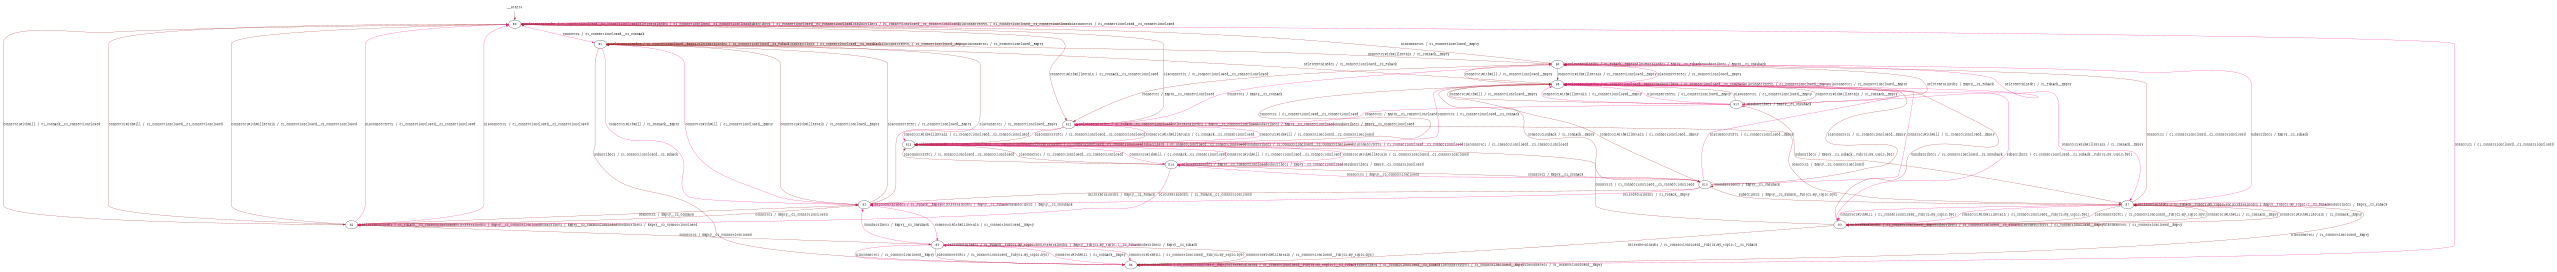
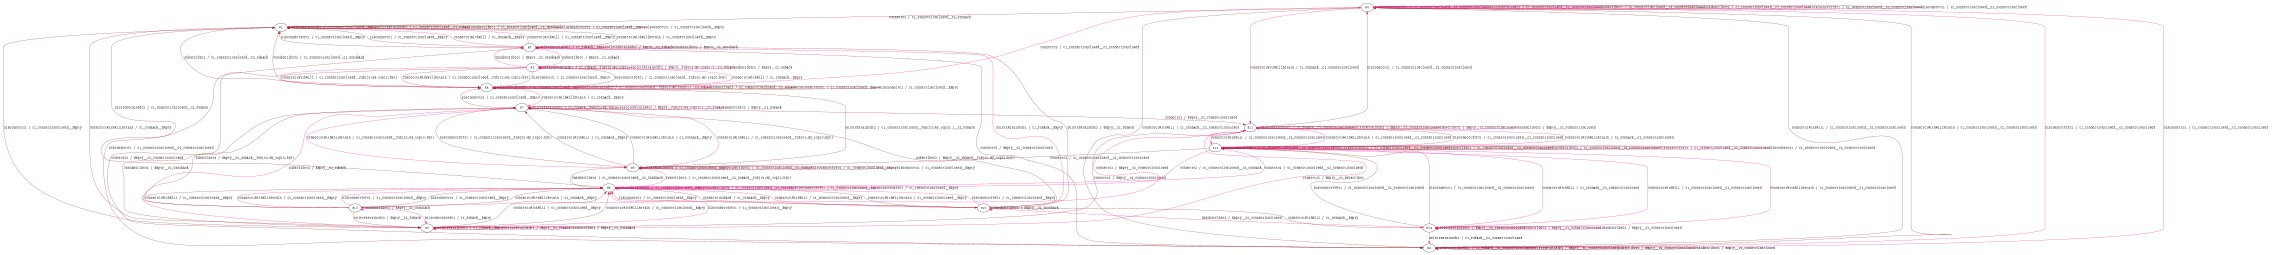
  digraph {
    fontname="Courier Prime"
    node [fontname="Courier Prime"]
    edge [color=brown fontname="Courier Prime"]
    n1 [label=s0]
    n2 [label=s1]
    n3 [label=s2]
    n4 [label=s11]
    n5 [label=s3]
    n6 [label=s4]
    n7 [label=s6]
    n8 [label=s12]
    n9 [label=s5]
    n10 [label=s7]
    n11 [label=s8]
    n12 [label=s14]
    n13 [label=s9]
    n14 [label=s10]
    n15 [label=s13]
-   __start0 [shape=none]
    n1 -> n1 [color=deeppink label="DeleteRetainedC1 / c1_ConnectionClosed__c2_ConnectionClosed"]
    n1 -> n1 [color=deeppink label="DeleteRetainedC2 / c1_ConnectionClosed__c2_ConnectionClosed"]
    n1 -> n1 [color=deeppink label="SubscribeC2 / c1_ConnectionClosed__c2_ConnectionClosed"]
    n1 -> n1 [label="UnSubScribeC2 / c1_ConnectionClosed__c2_ConnectionClosed"]
    n1 -> n1 [color=deeppink label="DisconnectTCPC1 / c1_ConnectionClosed__c2_ConnectionClosed"]
    n1 -> n1 [label="DisconnectC1 / c1_ConnectionClosed__c2_ConnectionClosed"]
-   n1 -> n2 [color=deeppink label="ConnectC2 / c1_ConnectionClosed__c2_ConnAck"]
+   n1 -> n2 [label="ConnectC2 / c1_ConnectionClosed__c2_ConnAck"]
    n1 -> n3 [label="ConnectC1WithWill / c1_ConnAck__c2_ConnectionClosed"]
-   n1 -> n4 [label="ConnectC1WithWillRetain / c1_ConnAck__c2_ConnectionClosed"]
+   n1 -> n4 [color=deeppink label="ConnectC1WithWillRetain / c1_ConnAck__c2_ConnectionClosed"]
    n2 -> n2 [label="DeleteRetainedC1 / c1_ConnectionClosed__Empty"]
    n2 -> n2 [label="DeleteRetainedC2 / c1_ConnectionClosed__c2_PubAck"]
    n2 -> n2 [label="UnSubScribeC2 / c1_ConnectionClosed__c2_UnSubAck"]
    n2 -> n2 [label="DisconnectTCPC1 / c1_ConnectionClosed__Empty"]
    n2 -> n2 [label="DisconnectC1 / c1_ConnectionClosed__Empty"]
    n2 -> n5 [color=deeppink label="ConnectC1WithWill / c1_ConnAck__Empty"]
    n2 -> n6 [label="SubscribeC2 / c1_ConnectionClosed__c2_SubAck"]
    n2 -> n7 [label="ConnectC1WithWillRetain / c1_ConnAck__Empty"]
    n3 -> n1 [label="ConnectC1WithWill / c1_ConnectionClosed__c2_ConnectionClosed"]
    n3 -> n1 [label="ConnectC1WithWillRetain / c1_ConnectionClosed__c2_ConnectionClosed"]
    n3 -> n1 [color=deeppink label="DisconnectTCPC1 / c1_ConnectionClosed__c2_ConnectionClosed"]
    n3 -> n1 [color=deeppink label="DisconnectC1 / c1_ConnectionClosed__c2_ConnectionClosed"]
    n3 -> n3 [color=deeppink label="DeleteRetainedC1 / c1_PubAck__c2_ConnectionClosed"]
    n3 -> n3 [label="DeleteRetainedC2 / Empty__c2_ConnectionClosed"]
    n3 -> n3 [color=deeppink label="SubscribeC2 / Empty__c2_ConnectionClosed"]
    n3 -> n3 [label="UnSubScribeC2 / Empty__c2_ConnectionClosed"]
-   n3 -> n5 [label="ConnectC2 / Empty__c2_ConnAck"]
+   n3 -> n5 [label="DisconnectC1 / c1_ConnectionClosed__c2_ConnectionClosed"]
    n4 -> n1 [label="DisconnectC1 / c1_ConnectionClosed__c2_ConnectionClosed"]
    n4 -> n4 [color=deeppink label="DeleteRetainedC1 / c1_PubAck__c2_ConnectionClosed"]
    n4 -> n4 [label="DeleteRetainedC2 / Empty__c2_ConnectionClosed"]
    n4 -> n4 [label="SubscribeC2 / Empty__c2_ConnectionClosed"]
    n4 -> n4 [color=deeppink label="UnSubScribeC2 / Empty__c2_ConnectionClosed"]
-   n4 -> n7 [color=deeppink label="ConnectC2 / Empty__c2_ConnAck"]
+   n4 -> n7 [color=deeppink label="ConnectC2 / Empty__c2_SubscribeC"]
    n4 -> n8 [color=deeppink label="ConnectC1WithWill / c1_ConnectionClosed__c2_ConnectionClosed"]
    n4 -> n8 [color=deeppink label="ConnectC1WithWillRetain / c1_ConnectionClosed__c2_ConnectionClosed"]
    n4 -> n8 [label="DisconnectTCPC1 / c1_ConnectionClosed__c2_ConnectionClosed"]
    n5 -> n2 [color=deeppink label="ConnectC1WithWill / c1_ConnectionClosed__Empty"]
    n5 -> n2 [label="ConnectC1WithWillRetain / c1_ConnectionClosed__Empty"]
    n5 -> n2 [label="DisconnectTCPC1 / c1_ConnectionClosed__Empty"]
    n5 -> n2 [label="DisconnectC1 / c1_ConnectionClosed__Empty"]
    n5 -> n3 [label="ConnectC2 / Empty__c2_ConnectionClosed"]
    n5 -> n5 [label="DeleteRetainedC1 / c1_PubAck__Empty"]
    n5 -> n5 [color=deeppink label="DeleteRetainedC2 / Empty__c2_PubAck"]
    n5 -> n5 [color=deeppink label="UnSubScribeC2 / Empty__c2_UnSubAck"]
-   n5 -> n9 [color=deeppink label="ConnectC1WithWillRetain / c1_ConnectionClosed__Empty"]
+   n5 -> n9 [color=deeppink label="SubscribeC2 / Empty__c2_SubAck"]
    n6 -> n1 [color=deeppink label="ConnectC2 / c1_ConnectionClosed__c2_ConnectionClosed"]
+   n6 -> n2 [label="UnSubScribeC2 / c1_ConnectionClosed__c2_UnSubAck"]
    n6 -> n6 [color=deeppink label="DeleteRetainedC1 / c1_ConnectionClosed__Empty"]
    n6 -> n6 [color=deeppink label="DeleteRetainedC2 / c1_ConnectionClosed__Pub(c2,my_topic,)__c2_PubAck"]
    n6 -> n6 [color=deeppink label="SubscribeC2 / c1_ConnectionClosed__c2_SubAck"]
    n6 -> n6 [label="DisconnectTCPC1 / c1_ConnectionClosed__Empty"]
    n6 -> n6 [label="DisconnectC1 / c1_ConnectionClosed__Empty"]
    n6 -> n9 [color=deeppink label="ConnectC1WithWill / c1_ConnAck__Empty"]
-   n11 -> n10 [color=deeppink label="ConnectC1WithWillRetain / c1_ConnAck__Empty"]
-   n7 -> n1 [label="DisconnectC1 / c1_ConnectionClosed__Empty"]
+   n6 -> n10 [color=deeppink label="ConnectC1WithWillRetain / c1_ConnAck__Empty"]
+   n7 -> n2 [label="DisconnectC1 / c1_ConnectionClosed__Empty"]
    n7 -> n4 [label="ConnectC2 / Empty__c2_ConnectionClosed"]
    n7 -> n7 [color=deeppink label="DeleteRetainedC1 / c1_PubAck__Empty"]
    n7 -> n7 [label="DeleteRetainedC2 / Empty__c2_PubAck"]
    n7 -> n7 [color=deeppink label="UnSubScribeC2 / Empty__c2_UnSubAck"]
    n7 -> n10 [color=deeppink label="SubscribeC2 / Empty__c2_SubAck"]
    n7 -> n11 [label="ConnectC1WithWill / c1_ConnectionClosed__Empty"]
    n7 -> n11 [label="ConnectC1WithWillRetain / c1_ConnectionClosed__Empty"]
    n7 -> n11 [color=deeppink label="DisconnectTCPC1 / c1_ConnectionClosed__Empty"]
    n8 -> n4 [color=deeppink label="ConnectC1WithWillRetain / c1_ConnAck__c2_ConnectionClosed"]
    n8 -> n8 [label="DeleteRetainedC1 / c1_ConnectionClosed__c2_ConnectionClosed"]
    n8 -> n8 [color=deeppink label="DeleteRetainedC2 / c1_ConnectionClosed__c2_ConnectionClosed"]
    n8 -> n8 [label="SubscribeC2 / c1_ConnectionClosed__c2_ConnectionClosed"]
    n8 -> n8 [label="UnSubScribeC2 / c1_ConnectionClosed__c2_ConnectionClosed"]
    n8 -> n8 [label="DisconnectTCPC1 / c1_ConnectionClosed__c2_ConnectionClosed"]
    n8 -> n8 [color=deeppink label="DisconnectC1 / c1_ConnectionClosed__c2_ConnectionClosed"]
    n8 -> n11 [color=deeppink label="ConnectC2 / c1_ConnectionClosed__c2_ConnAck"]
    n8 -> n12 [color=deeppink label="ConnectC1WithWill / c1_ConnAck__c2_ConnectionClosed"]
-   n3 -> n9 [label="ConnectC2 / Empty__c2_ConnectionClosed"]
+   n9 -> n3 [label="ConnectC2 / Empty__c2_ConnectionClosed"]
    n9 -> n5 [color=deeppink label="UnSubScribeC2 / Empty__c2_UnSubAck"]
    n9 -> n6 [color=deeppink label="ConnectC1WithWill / c1_ConnectionClosed__Pub(c2,my_topic,bye)"]
    n9 -> n6 [label="ConnectC1WithWillRetain / c1_ConnectionClosed__Pub(c2,my_topic,bye)"]
    n9 -> n6 [label="DisconnectTCPC1 / c1_ConnectionClosed__Pub(c2,my_topic,bye)"]
    n9 -> n6 [color=deeppink label="DisconnectC1 / c1_ConnectionClosed__Empty"]
    n9 -> n9 [color=deeppink label="DeleteRetainedC1 / c1_PubAck__Pub(c2,my_topic,)"]
    n9 -> n9 [label="DeleteRetainedC2 / Empty__Pub(c2,my_topic,)__c2_PubAck"]
    n9 -> n9 [color=deeppink label="SubscribeC2 / Empty__c2_SubAck"]
    n10 -> n4 [label="ConnectC2 / Empty__c2_ConnectionClosed"]
    n10 -> n6 [label="DisconnectC1 / c1_ConnectionClosed__Empty"]
-   n10 -> n7 [label="ConnectC2 / c1_ConnectionClosed__c2_ConnectionClosed"]
+   n10 -> n7 [label="UnSubScribeC2 / Empty__c2_UnSubAck"]
    n10 -> n10 [label="DeleteRetainedC1 / c1_PubAck__Pub(c2,my_topic,)"]
    n10 -> n10 [label="DeleteRetainedC2 / Empty__Pub(c2,my_topic,)__c2_PubAck"]
    n10 -> n10 [color=deeppink label="SubscribeC2 / Empty__c2_SubAck"]
    n10 -> n13 [color=deeppink label="ConnectC1WithWill / c1_ConnectionClosed__Pub(c2,my_topic,bye)"]
    n10 -> n13 [color=deeppink label="ConnectC1WithWillRetain / c1_ConnectionClosed__Pub(c2,my_topic,bye)"]
    n10 -> n13 [label="DisconnectTCPC1 / c1_ConnectionClosed__Pub(c2,my_topic,bye)"]
    n11 -> n2 [label="DeleteRetainedC2 / c1_ConnectionClosed__c2_PubAck"]
-   n11 -> n8 [label="ConnectC2 / c1_ConnectionClosed__c2_ConnectionClosed"]
+   n11 -> n8 [color=deeppink label="ConnectC2 / c1_ConnectionClosed__c2_ConnectionClosed"]
    n11 -> n11 [color=deeppink label="DeleteRetainedC1 / c1_ConnectionClosed__Empty"]
    n11 -> n11 [color=deeppink label="UnSubScribeC2 / c1_ConnectionClosed__c2_UnSubAck"]
    n11 -> n11 [color=deeppink label="DisconnectTCPC1 / c1_ConnectionClosed__Empty"]
    n11 -> n11 [color=deeppink label="DisconnectC1 / c1_ConnectionClosed__Empty"]
    n11 -> n13 [color=deeppink label="SubscribeC2 / c1_ConnectionClosed__c2_SubAck__Pub(c2,my_topic,bye)"]
    n11 -> n14 [label="ConnectC1SubAck / c1_ConnAck__Empty"]
    n11 -> n15 [label="ConnectC1WithWillRetain / c1_ConnAck__Empty"]
    n12 -> n3 [color=deeppink label="DeleteRetainedC1 / c1_PubAck__c2_ConnectionClosed"]
    n12 -> n8 [color=deeppink label="ConnectC1WithWill / c1_ConnectionClosed__c2_ConnectionClosed"]
    n12 -> n8 [color=deeppink label="ConnectC1WithWillRetain / c1_ConnectionClosed__c2_ConnectionClosed"]
    n12 -> n8 [label="DisconnectTCPC1 / c1_ConnectionClosed__c2_ConnectionClosed"]
    n12 -> n8 [label="DisconnectC1 / c1_ConnectionClosed__c2_ConnectionClosed"]
    n12 -> n12 [label="DeleteRetainedC2 / Empty__c2_ConnectionClosed"]
    n12 -> n12 [label="SubscribeC2 / Empty__c2_ConnectionClosed"]
    n12 -> n12 [color=deeppink label="UnSubScribeC2 / Empty__c2_ConnectionClosed"]
-   n12 -> n14 [label="ConnectC2 / Empty__c2_ConnAck"]
+   n12 -> n14 [label="ConnectC1WithWill / c1_ConnAck__Empty"]
    n13 -> n6 [label="DeleteRetainedC2 / c1_ConnectionClosed__Pub(c2,my_topic,)__c2_PubAck"]
-   n13 -> n8 [label="ConnectC2 / c1_ConnectionClosed__c2_ConnectionClosed"]
+   n8 -> n13 [label="ConnectC2 / c1_ConnectionClosed__c2_ConnectionClosed"]
    n13 -> n10 [label="ConnectC1WithWill / c1_ConnAck__Empty"]
    n13 -> n10 [label="ConnectC1WithWillRetain / c1_ConnAck__Empty"]
    n13 -> n11 [label="UnSubScribeC2 / c1_ConnectionClosed__c2_UnSubAck"]
    n13 -> n13 [color=deeppink label="DeleteRetainedC1 / c1_ConnectionClosed__Empty"]
    n13 -> n13 [label="SubscribeC2 / c1_ConnectionClosed__c2_SubAck"]
    n13 -> n13 [color=deeppink label="DisconnectTCPC1 / c1_ConnectionClosed__Empty"]
    n13 -> n13 [label="DisconnectC1 / c1_ConnectionClosed__Empty"]
    n14 -> n5 [color=deeppink label="DeleteRetainedC1 / c1_PubAck__Empty"]
    n14 -> n5 [label="DeleteRetainedC2 / Empty__c2_PubAck"]
    n14 -> n10 [label="SubscribeC2 / Empty__c2_SubAck__Pub(c2,my_topic,bye)"]
    n14 -> n11 [color=deeppink label="ConnectC1WithWill / c1_ConnectionClosed__Empty"]
    n14 -> n11 [label="ConnectC1WithWillRetain / c1_ConnectionClosed__Empty"]
    n14 -> n11 [color=deeppink label="DisconnectTCPC1 / c1_ConnectionClosed__Empty"]
    n14 -> n11 [label="DisconnectC1 / c1_ConnectionClosed__Empty"]
-   n14 -> n12 [color=deeppink label="ConnectC2 / Empty__c2_ConnectionClosed"]
+   n14 -> n12 [color=deeppink label="UnSubScribeC2 / Empty__c2_ConnectionClosed"]
    n14 -> n14 [label="UnSubScribeC2 / Empty__c2_UnSubAck"]
    n15 -> n4 [color=deeppink label="ConnectC2 / Empty__c2_ConnectionClosed"]
    n15 -> n7 [color=deeppink label="DeleteRetainedC1 / c1_PubAck__Empty"]
    n15 -> n7 [label="DeleteRetainedC2 / Empty__c2_PubAck"]
    n15 -> n10 [label="SubscribeC2 / Empty__c2_SubAck__Pub(c2,my_topic,bye)"]
    n15 -> n11 [label="ConnectC1WithWill / c1_ConnectionClosed__Empty"]
    n15 -> n11 [color=deeppink label="ConnectC1WithWillRetain / c1_ConnectionClosed__Empty"]
    n15 -> n11 [color=deeppink label="DisconnectTCPC1 / c1_ConnectionClosed__Empty"]
    n15 -> n11 [label="DisconnectC1 / c1_ConnectionClosed__Empty"]
    n15 -> n15 [color=deeppink label="UnSubScribeC2 / Empty__c2_UnSubAck"]
-   __start0 -> n1
  }
